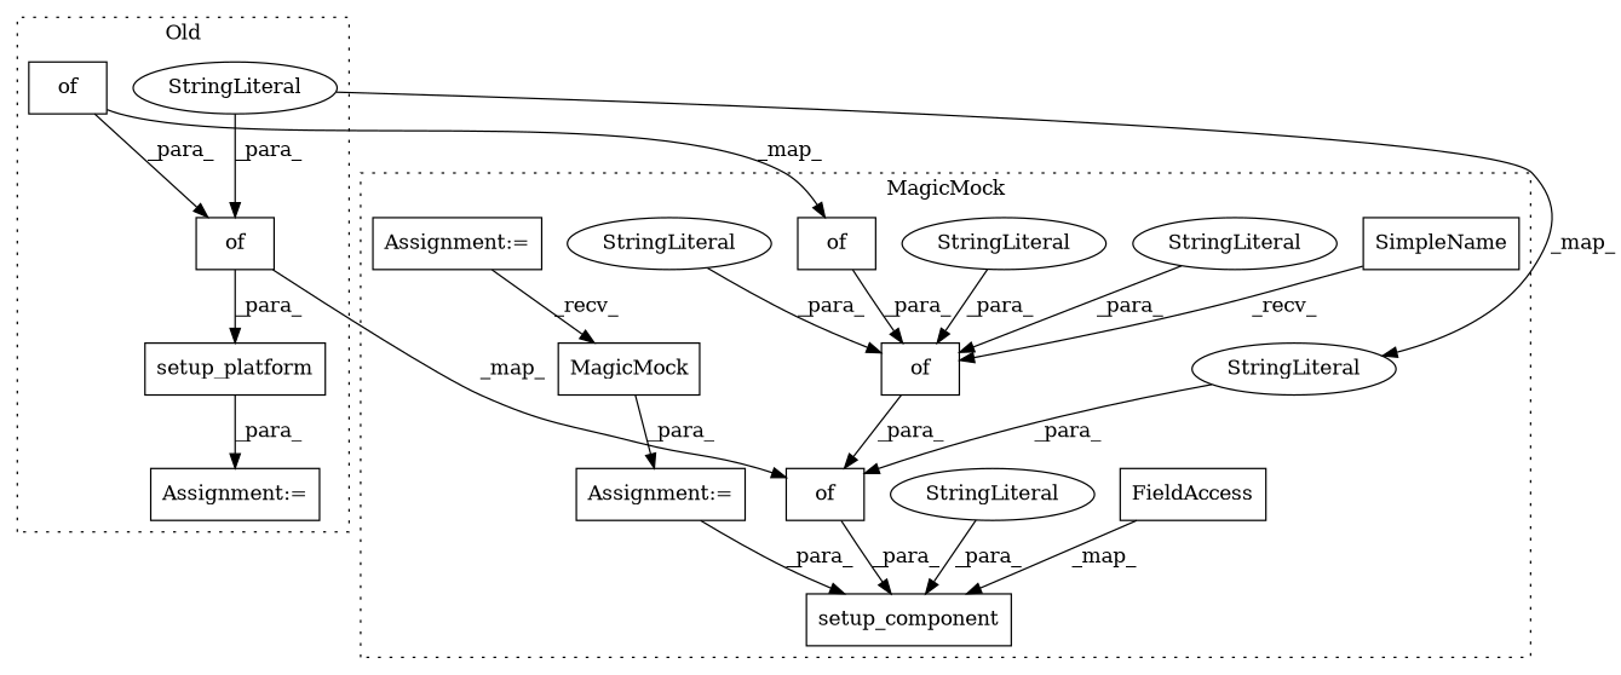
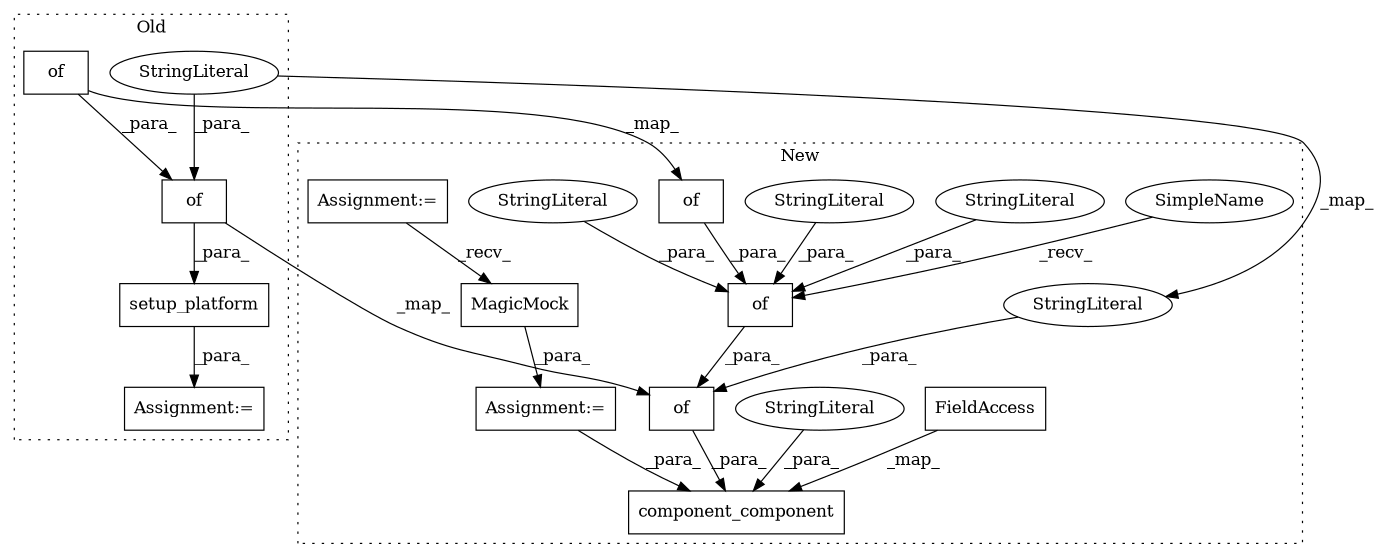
  digraph {
    node [a=32 l="3,1" shape=box]
    n1 [l="15,1" label=setup_platform s="2153,2184"]
    n2 [a=7 l=1 label="Assignment:=" s=2143]
    n3 [label=of s="2088,2129"]
    n4 [label=of s="2071,2130"]
    n5 [a=45 l=9 label=StringLiteral s=2074 shape=ellipse]
-   n6 [l="16,1" label=setup_component s="2317,2450"]
+   n6 [l="16,1" label=component_component s="2317,2450"]
    n7 [a=22 l=13 label=FieldAccess s=2293]
    n8 [label=of s="2367,2448"]
    n9 [l=11 label=MagicMock s=2269]
    n10 [a=7 l=1 label="Assignment:=" s=2263]
    n11 [a=45 l=10 label=StringLiteral s=2381 shape=ellipse]
    n12 [a=45 l=8 label=StringLiteral s=2338 shape=ellipse]
    n13 [a=45 l=10 label=StringLiteral s=2370 shape=ellipse]
    n14 [label=of s="2406,2447"]
    n15 [a=7 l=4 label="Assignment:=" s=2249]
    n16 [label=of s="2351,2449"]
    n17 [a=45 l=8 label=StringLiteral s=2354 shape=ellipse]
    n18 [a=45 l=9 label=StringLiteral s=2392 shape=ellipse]
-   n19 [a=42 l=3 label=SimpleName s=2363]
+   n19 [a=42 l=3 label=SimpleName s=2363 shape=ellipse]
    subgraph cluster_1 {
      label=Old
      style=dotted
      n1
      n2
      n3
      n4
      n5
    }
    subgraph cluster_2 {
-     label=MagicMock
+     label=New
      style=dotted
      n6
      n7
      n8
      n9
      n10
      n11
      n12
      n13
      n14
      n15
      n16
      n17
      n18
      n19
    }
    n1 -> n2 [label=_para_]
    n3 -> n4 [label=_para_]
    n3 -> n14 [label=_map_]
    n4 -> n1 [label=_para_]
    n4 -> n16 [label=_map_]
    n5 -> n4 [label=_para_]
    n5 -> n17 [label=_map_]
    n7 -> n6 [label=_map_]
    n8 -> n16 [label=_para_]
    n9 -> n10 [label=_para_]
    n10 -> n6 [label=_para_]
    n11 -> n8 [label=_para_]
    n12 -> n6 [label=_para_]
    n13 -> n8 [label=_para_]
    n14 -> n8 [label=_para_]
    n15 -> n9 [label=_recv_]
    n16 -> n6 [label=_para_]
    n17 -> n16 [label=_para_]
    n18 -> n8 [label=_para_]
    n19 -> n8 [label=_recv_]
  }
